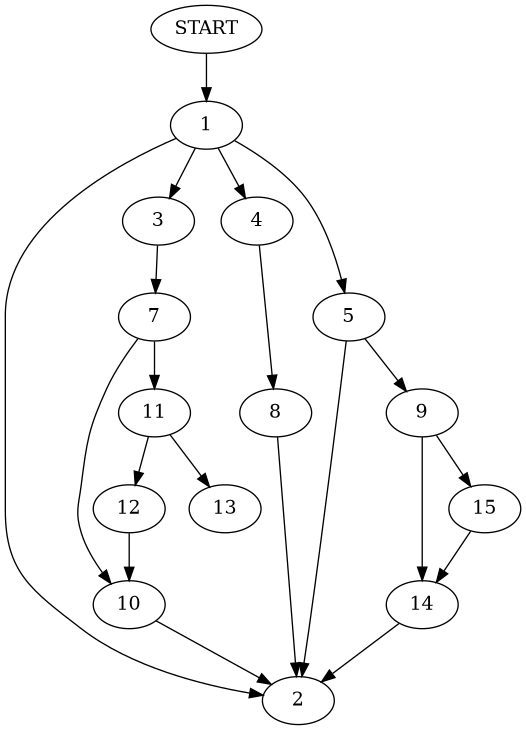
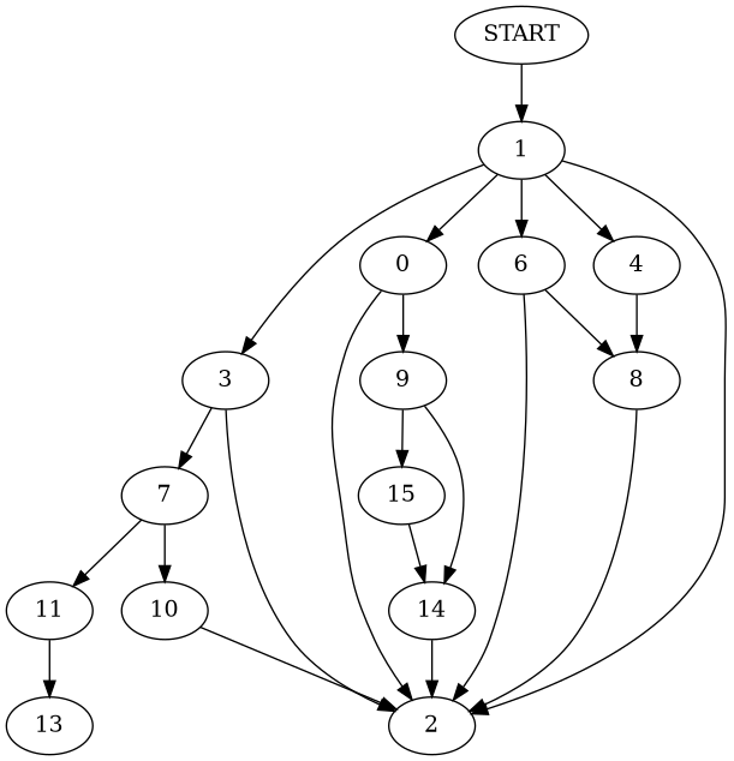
  digraph {
    n1 [label=START]
    1
    2
    3
    4
-   5
+   5 [label=0]
+   6
    7
    8
    9
    10
    11
    14
    15
-   12
    13
    n1 -> 1
    1 -> 2
    1 -> 3
    1 -> 4
    1 -> 5
+   1 -> 6
+   3 -> 2
    3 -> 7
    4 -> 8
    5 -> 2
    5 -> 9
+   6 -> 2
+   6 -> 8
    7 -> 10
    7 -> 11
    8 -> 2
    9 -> 14
    9 -> 15
    10 -> 2
-   11 -> 12
    11 -> 13
    14 -> 2
    15 -> 14
-   12 -> 10
  }
